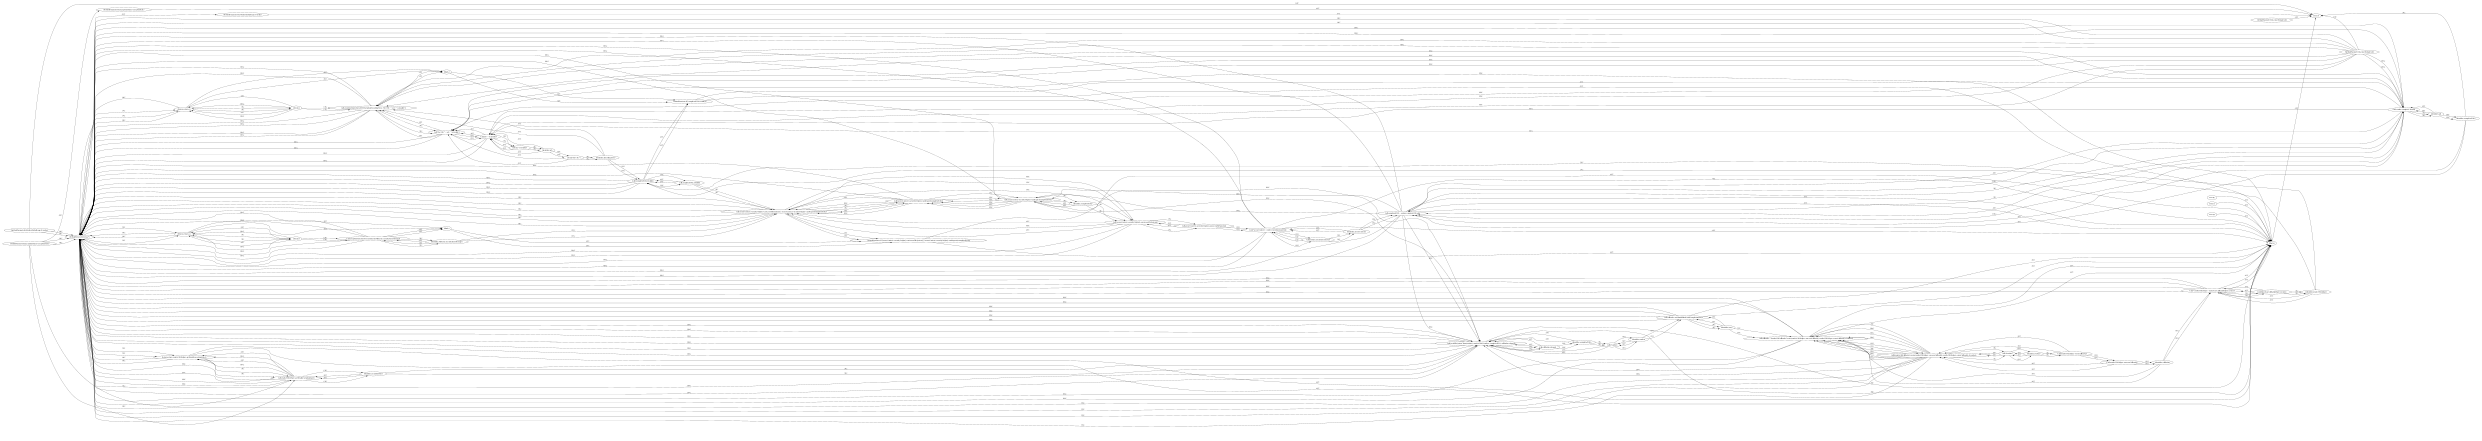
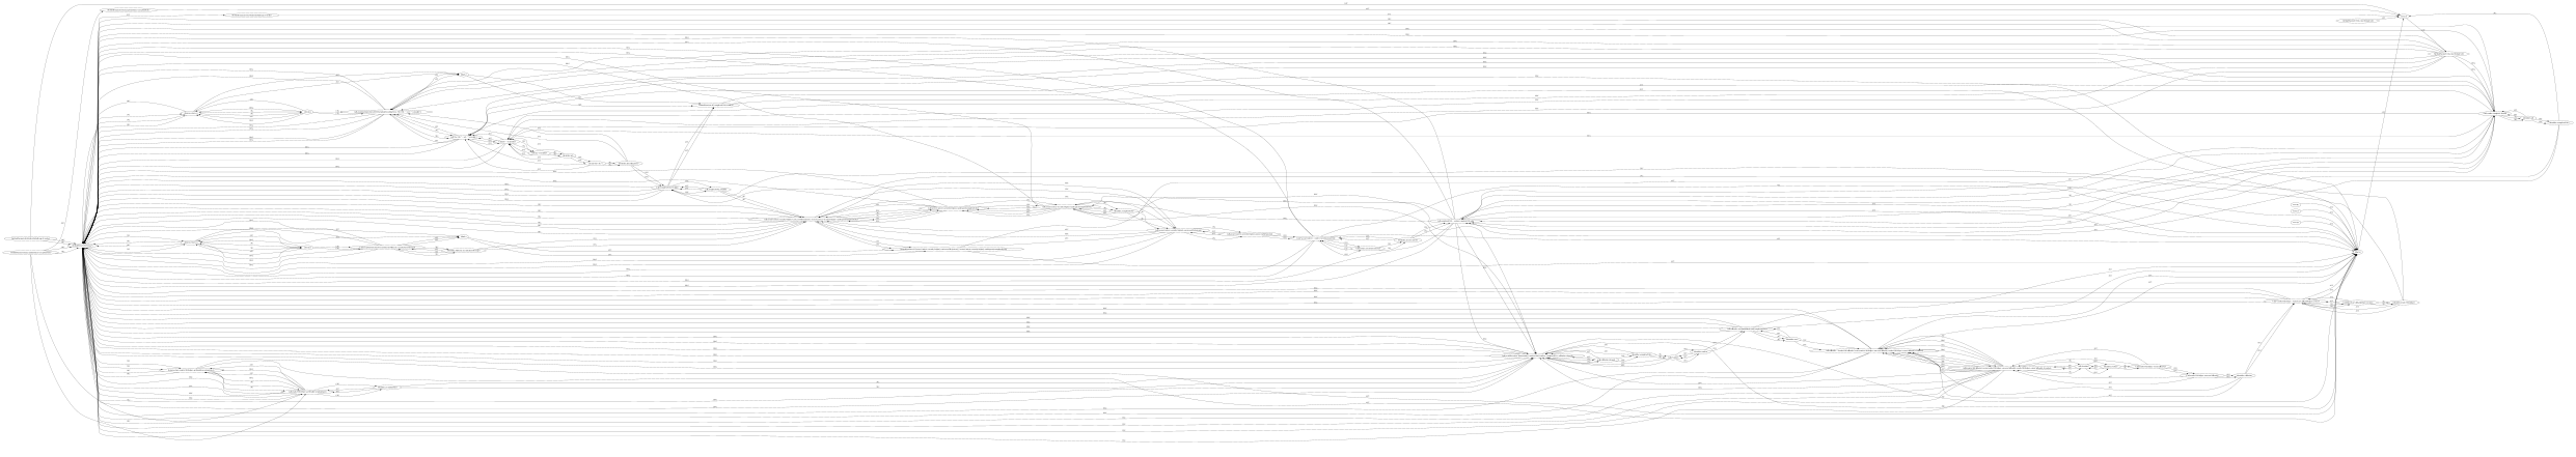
  digraph {
    fontname="Playfair Display"
    rankdir=LR
    node [fontname="Playfair Display"]
    edge [fontname="Playfair Display"]
    n1 [label="(MethodReturn,EntrySync*)"]
    n2 [label="(Return,return 0;)"]
    n3 [label="(Return,return resolveURLHelper->getResult(exceptionState);)"]
    n4 [label="(Return,return 0;)"]
    n5 [label="(MethodParameterOut,WorkerGlobalScope& worker)"]
    n6 [label="(Block,)"]
    n7 [label="(Literal,0)"]
    n8 [label="(Call,resolveURLHelper->getResult(exceptionState))"]
    n9 [label="(Block,)"]
    n10 [label="(Block,)"]
    n11 [label="(Literal,0)"]
    n12 [label="(MethodParameterIn,const String& url)"]
    1000100
    n14 [label="(Call,\"the URL '\" + url + \"' is invalid.\")"]
    n15 [label="(Call,url + \"' is invalid.\")"]
    n16 [label="(Call,exceptionState.throwDOMException(EncodingError, \"the URL '\" + url + \"' is invalid.\"))"]
    n17 [label="(Call,worker.completeURL(url))"]
    n18 [label="(Literal,\"' is invalid.\")"]
    n19 [label="(Identifier,url)"]
    n20 [label="(Call,completedURL = worker.completeURL(url))"]
    n21 [label="(MethodParameterOut,const String& url)"]
    n22 [label="(MethodParameterIn,ExceptionState& exceptionState)"]
    n23 [label="(MethodParameterOut,ExceptionState& exceptionState)"]
    n24 [label="(Identifier,exceptionState)"]
    n25 [label="(MethodParameterIn,WorkerGlobalScope& worker)"]
    n26 [label="(ControlStructure,if (!completedURL.isValid()))"]
    n27 [label="(Call,!completedURL.isValid())"]
    n28 [label="(Call,completedURL.isValid())"]
    n29 [label="(Call,!secureContext->securityOrigin()->canAccessFileSystem() || !secureContext->securityOrigin()->canRequest(completedURL))"]
    n30 [label="(Call,!secureContext->securityOrigin()->canAccessFileSystem())"]
    n31 [label="(ControlStructure,if (!secureContext->securityOrigin()->canAccessFileSystem() || !secureContext->securityOrigin()->canRequest(completedURL)))"]
    n32 [label="(Call,!secureContext->securityOrigin()->canRequest(completedURL))"]
    n33 [label="(Identifier,EncodingError)"]
    n34 [label="(Literal,\"the URL '\")"]
    n35 [label="(Identifier,url)"]
    n36 [label="(Call,* resolveURLHelper = EntrySyncCallbackHelper::create())"]
    n37 [label="(Call,EntrySyncCallbackHelper::create())"]
    n38 [label="(Identifier,resolveURLHelper)"]
    n39 [label="(Call,resolveURLHelper->errorCallback())"]
    n40 [label="(Call,ResolveURICallbacks::create(resolveURLHelper->successCallback(), resolveURLHelper->errorCallback(), &worker))"]
    n41 [label="(Call,resolveURLHelper->successCallback())"]
    n42 [label="(Call,&worker)"]
    n43 [label="(Call,callbacks = ResolveURICallbacks::create(resolveURLHelper->successCallback(), resolveURLHelper->errorCallback(), &worker))"]
    n44 [label="(Call,LocalFileSystem::from(worker)->resolveURL(&worker, completedURL, callbacks.release()))"]
    n45 [label="(Identifier,callbacks)"]
    n46 [label="(Identifier,worker)"]
    n47 [label="(Call,callbacks.release())"]
    n48 [label="(Identifier,true)"]
    n49 [label="(Call,callbacks->setShouldBlockUntilCompletion(true))"]
    n50 [label="(Identifier,completedURL)"]
    n51 [label="(Call,&worker)"]
    n52 [label="(Identifier,worker)"]
    n53 [label="(Identifier,completedURL)"]
    n54 [label="(Call,secureContext->securityOrigin()->canRequest(completedURL))"]
    n55 [label="(Identifier,completedURL)"]
    n56 [label="(Call,* secureContext = worker.executionContext())"]
    n57 [label="(Call,worker.executionContext())"]
    n58 [label="(Identifier,secureContext)"]
    n59 [label="(Call,secureContext->securityOrigin()->canAccessFileSystem())"]
    n60 [label="(Identifier,FileError::securityErrorMessage)"]
    n61 [label="(Call,exceptionState.throwSecurityError(FileError::securityErrorMessage))"]
    1000105
    1000139
    1000143
    n1 -> n2 [label="CFG: "]
    n1 -> n2 [label="CFG: "]
    n1 -> n3 [label="CFG: "]
    n1 -> n3 [label="CFG: "]
    n1 -> n4 [label="CFG: "]
    n1 -> n4 [label="CFG: "]
    n1 -> n5 [label="AST: "]
    n2 -> n1 [label="DDG: "]
    n2 -> n1 [label="DDG: "]
    n2 -> n6 [label="AST: "]
    n2 -> n6 [label="AST: "]
    n2 -> n7 [label="CFG: "]
    n2 -> n7 [label="CFG: "]
    n3 -> n1 [label="DDG: "]
    n3 -> n1 [label="DDG: "]
    n3 -> n8 [label="CFG: "]
    n3 -> n8 [label="CFG: "]
    n3 -> n9 [label="AST: "]
    n3 -> n9 [label="AST: "]
    n4 -> n1 [label="DDG: "]
    n4 -> n1 [label="DDG: "]
    n4 -> n10 [label="AST: "]
    n4 -> n10 [label="AST: "]
    n4 -> n11 [label="CFG: "]
    n4 -> n11 [label="CFG: "]
    n5 -> 1000100 [label="AST: "]
    n6 -> n26 [label="AST: "]
    n6 -> n26 [label="AST: "]
    n7 -> n2 [label="AST: "]
    n7 -> n2 [label="DDG: "]
    n7 -> n2 [label="AST: "]
    n7 -> n2 [label="DDG: "]
    n7 -> n16 [label="CFG: "]
    n7 -> n16 [label="CFG: "]
    n8 -> n1 [label="DDG: "]
    n8 -> n1 [label="DDG: "]
    n8 -> n1 [label="DDG: "]
    n8 -> n1 [label="DDG: "]
    n8 -> n3 [label="AST: "]
    n8 -> n3 [label="DDG: "]
    n8 -> n3 [label="AST: "]
    n8 -> n3 [label="DDG: "]
    n8 -> n24 [label="CFG: "]
    n8 -> n24 [label="CFG: "]
    n9 -> 1000100 [label="AST: "]
    n10 -> n31 [label="AST: "]
    n10 -> n31 [label="AST: "]
    n11 -> n4 [label="AST: "]
    n11 -> n4 [label="DDG: "]
    n11 -> n4 [label="AST: "]
    n11 -> n4 [label="DDG: "]
    n11 -> n61 [label="CFG: "]
    n11 -> n61 [label="CFG: "]
    n12 -> n1 [label="DDG: "]
    n12 -> n1 [label="DDG: "]
-   n12 -> 1000100 [label="AST: "]
+   1000100 -> n12 [label="AST: "]
    n12 -> n14 [label="DDG: "]
    n12 -> n14 [label="DDG: "]
    n12 -> n15 [label="DDG: "]
    n12 -> n15 [label="DDG: "]
    n12 -> n16 [label="DDG: "]
    n12 -> n16 [label="DDG: "]
    n12 -> n17 [label="DDG: "]
    n12 -> n17 [label="DDG: "]
    n14 -> n1 [label="DDG: "]
    n14 -> n1 [label="DDG: "]
    n14 -> n15 [label="CFG: "]
    n14 -> n15 [label="CFG: "]
    n14 -> n16 [label="AST: "]
    n14 -> n16 [label="AST: "]
    n15 -> n1 [label="DDG: "]
    n15 -> n1 [label="DDG: "]
    n15 -> n14 [label="AST: "]
    n15 -> n14 [label="AST: "]
    n15 -> n18 [label="CFG: "]
    n15 -> n18 [label="CFG: "]
    n16 -> n1 [label="DDG: "]
    n16 -> n1 [label="DDG: "]
    n16 -> n1 [label="DDG: "]
    n16 -> n1 [label="DDG: "]
    n16 -> n1 [label="DDG: "]
    n16 -> n1 [label="DDG: "]
    n16 -> n6 [label="AST: "]
    n16 -> n6 [label="AST: "]
    n16 -> n14 [label="CFG: "]
    n16 -> n14 [label="CFG: "]
    n17 -> n1 [label="DDG: "]
    n17 -> n1 [label="DDG: "]
    n17 -> n14 [label="DDG: "]
    n17 -> n14 [label="DDG: "]
    n17 -> n15 [label="DDG: "]
    n17 -> n15 [label="DDG: "]
    n17 -> n16 [label="DDG: "]
    n17 -> n16 [label="DDG: "]
    n17 -> n19 [label="CFG: "]
    n17 -> n19 [label="CFG: "]
    n17 -> n20 [label="AST: "]
    n17 -> n20 [label="DDG: "]
    n17 -> n20 [label="AST: "]
    n17 -> n20 [label="DDG: "]
    n18 -> n15 [label="AST: "]
    n18 -> n15 [label="AST: "]
    n18 -> n35 [label="CFG: "]
    n18 -> n35 [label="CFG: "]
    n19 -> n17 [label="AST: "]
    n19 -> n17 [label="AST: "]
    n19 -> n53 [label="CFG: "]
    n19 -> n53 [label="CFG: "]
    n20 -> n1 [label="DDG: "]
    n20 -> n1 [label="DDG: "]
    n20 -> n1 [label="DDG: "]
    n20 -> n1 [label="DDG: "]
    n20 -> n9 [label="AST: "]
    n20 -> n9 [label="AST: "]
    n20 -> n17 [label="CFG: "]
    n20 -> n17 [label="CFG: "]
    n20 -> n44 [label="DDG: "]
    n20 -> n44 [label="DDG: "]
    n20 -> n54 [label="DDG: "]
    n20 -> n54 [label="DDG: "]
    n21 -> 1000100 [label="AST: "]
    n22 -> n1 [label="DDG: "]
    n22 -> n1 [label="DDG: "]
    n22 -> n8 [label="DDG: "]
    n22 -> n8 [label="DDG: "]
    n22 -> n23 [label="AST: "]
    n23 -> 1000100 [label="AST: "]
    n24 -> n8 [label="AST: "]
    n24 -> n8 [label="AST: "]
    n24 -> n44 [label="CFG: "]
    n24 -> n44 [label="CFG: "]
    n25 -> n1 [label="DDG: "]
    n25 -> n1 [label="DDG: "]
    n25 -> 1000100 [label="AST: "]
    n26 -> n9 [label="AST: "]
    n26 -> n9 [label="AST: "]
    n27 -> n1 [label="DDG: "]
    n27 -> n1 [label="DDG: "]
    n27 -> n1 [label="DDG: "]
    n27 -> n1 [label="DDG: "]
    n27 -> n26 [label="AST: "]
    n27 -> n26 [label="AST: "]
    n27 -> n28 [label="CFG: "]
    n27 -> n28 [label="CFG: "]
    n28 -> n27 [label="AST: "]
    n28 -> n27 [label="AST: "]
    n28 -> n29 [label="CFG: "]
    n28 -> n29 [label="CFG: "]
    n29 -> n1 [label="DDG: "]
    n29 -> n1 [label="DDG: "]
    n29 -> n1 [label="DDG: "]
    n29 -> n1 [label="DDG: "]
    n29 -> n1 [label="DDG: "]
    n29 -> n1 [label="DDG: "]
    n29 -> n30 [label="CFG: "]
    n29 -> n30 [label="CFG: "]
    n29 -> n31 [label="AST: "]
    n29 -> n31 [label="AST: "]
    n29 -> n32 [label="CFG: "]
    n29 -> n32 [label="CFG: "]
    n30 -> n1 [label="DDG: "]
    n30 -> n1 [label="DDG: "]
    n30 -> n29 [label="AST: "]
    n30 -> n29 [label="DDG: "]
    n30 -> n29 [label="AST: "]
    n30 -> n29 [label="DDG: "]
    n30 -> n59 [label="CFG: "]
    n30 -> n59 [label="CFG: "]
    n31 -> n9 [label="AST: "]
    n31 -> n9 [label="AST: "]
    n32 -> n1 [label="DDG: "]
    n32 -> n1 [label="DDG: "]
    n32 -> n29 [label="AST: "]
    n32 -> n29 [label="DDG: "]
    n32 -> n29 [label="AST: "]
    n32 -> n29 [label="DDG: "]
    n32 -> n54 [label="CFG: "]
    n32 -> n54 [label="CFG: "]
    n33 -> n16 [label="AST: "]
    n33 -> n16 [label="AST: "]
    n33 -> n27 [label="CFG: "]
    n33 -> n27 [label="CFG: "]
    n34 -> n14 [label="AST: "]
    n34 -> n14 [label="AST: "]
    n34 -> n33 [label="CFG: "]
    n34 -> n33 [label="CFG: "]
    n35 -> n15 [label="AST: "]
    n35 -> n15 [label="AST: "]
    n35 -> n34 [label="CFG: "]
    n35 -> n34 [label="CFG: "]
    n36 -> n1 [label="DDG: "]
    n36 -> n1 [label="DDG: "]
    n36 -> n1 [label="DDG: "]
    n36 -> n1 [label="DDG: "]
    n36 -> n9 [label="AST: "]
    n36 -> n9 [label="AST: "]
    n36 -> n37 [label="CFG: "]
    n36 -> n37 [label="CFG: "]
    n37 -> n36 [label="AST: "]
    n37 -> n36 [label="AST: "]
    n37 -> n38 [label="CFG: "]
    n37 -> n38 [label="CFG: "]
    n38 -> n27 [label="CFG: "]
    n38 -> n27 [label="CFG: "]
    n38 -> n36 [label="AST: "]
    n38 -> n36 [label="AST: "]
    n39 -> n40 [label="AST: "]
    n39 -> n40 [label="AST: "]
    n39 -> n41 [label="CFG: "]
    n39 -> n41 [label="CFG: "]
    n40 -> n1 [label="DDG: "]
    n40 -> n1 [label="DDG: "]
    n40 -> n1 [label="DDG: "]
    n40 -> n1 [label="DDG: "]
    n40 -> n42 [label="CFG: "]
    n40 -> n42 [label="CFG: "]
    n40 -> n43 [label="AST: "]
    n40 -> n43 [label="DDG: "]
    n40 -> n43 [label="DDG: "]
    n40 -> n43 [label="DDG: "]
    n40 -> n43 [label="AST: "]
    n40 -> n43 [label="DDG: "]
    n40 -> n43 [label="DDG: "]
    n40 -> n43 [label="DDG: "]
    n40 -> n44 [label="DDG: "]
    n40 -> n44 [label="DDG: "]
    n41 -> n40 [label="AST: "]
    n41 -> n40 [label="AST: "]
    n41 -> n45 [label="CFG: "]
    n41 -> n45 [label="CFG: "]
    n42 -> n40 [label="AST: "]
    n42 -> n40 [label="AST: "]
    n42 -> n46 [label="CFG: "]
    n42 -> n46 [label="CFG: "]
    n43 -> n1 [label="DDG: "]
    n43 -> n1 [label="DDG: "]
    n43 -> n1 [label="DDG: "]
    n43 -> n1 [label="DDG: "]
    n43 -> n9 [label="AST: "]
    n43 -> n9 [label="AST: "]
    n43 -> n40 [label="CFG: "]
    n43 -> n40 [label="CFG: "]
    n44 -> n1 [label="DDG: "]
    n44 -> n1 [label="DDG: "]
    n44 -> n1 [label="DDG: "]
    n44 -> n1 [label="DDG: "]
    n44 -> n1 [label="DDG: "]
    n44 -> n1 [label="DDG: "]
    n44 -> n1 [label="DDG: "]
    n44 -> n1 [label="DDG: "]
    n44 -> n9 [label="AST: "]
    n44 -> n9 [label="AST: "]
    n44 -> n47 [label="CFG: "]
    n44 -> n47 [label="CFG: "]
    n45 -> n36 [label="CFG: "]
    n45 -> n36 [label="CFG: "]
    n45 -> n43 [label="AST: "]
    n45 -> n43 [label="AST: "]
    n46 -> n39 [label="CFG: "]
    n46 -> n39 [label="CFG: "]
    n46 -> n42 [label="AST: "]
    n46 -> n42 [label="AST: "]
    n47 -> n44 [label="AST: "]
    n47 -> n44 [label="AST: "]
    n47 -> n50 [label="CFG: "]
    n47 -> n50 [label="CFG: "]
    n48 -> n43 [label="CFG: "]
    n48 -> n43 [label="CFG: "]
    n48 -> n49 [label="AST: "]
    n48 -> n49 [label="AST: "]
    n49 -> n1 [label="DDG: "]
    n49 -> n1 [label="DDG: "]
    n49 -> n1 [label="DDG: "]
    n49 -> n1 [label="DDG: "]
    n49 -> n9 [label="AST: "]
    n49 -> n9 [label="AST: "]
    n49 -> n48 [label="CFG: "]
    n49 -> n48 [label="CFG: "]
    n50 -> n44 [label="AST: "]
    n50 -> n44 [label="AST: "]
    n50 -> n51 [label="CFG: "]
    n50 -> n51 [label="CFG: "]
    n51 -> n44 [label="AST: "]
    n51 -> n44 [label="AST: "]
    n51 -> n52 [label="CFG: "]
    n51 -> n52 [label="CFG: "]
    n52 -> n49 [label="CFG: "]
    n52 -> n49 [label="CFG: "]
    n52 -> n51 [label="AST: "]
    n52 -> n51 [label="AST: "]
    n53 -> 1000100 [label="CFG: "]
    n53 -> n20 [label="AST: "]
    n53 -> n20 [label="AST: "]
    n54 -> n1 [label="DDG: "]
    n54 -> n1 [label="DDG: "]
    n54 -> n32 [label="AST: "]
    n54 -> n32 [label="DDG: "]
    n54 -> n32 [label="AST: "]
    n54 -> n32 [label="DDG: "]
    n54 -> n44 [label="DDG: "]
    n54 -> n44 [label="DDG: "]
    n54 -> n55 [label="CFG: "]
    n54 -> n55 [label="CFG: "]
    n55 -> n30 [label="CFG: "]
    n55 -> n30 [label="CFG: "]
    n55 -> n54 [label="AST: "]
    n55 -> n54 [label="AST: "]
    n56 -> n1 [label="DDG: "]
    n56 -> n1 [label="DDG: "]
    n56 -> n1 [label="DDG: "]
    n56 -> n1 [label="DDG: "]
    n56 -> n9 [label="AST: "]
    n56 -> n9 [label="AST: "]
    n56 -> n57 [label="CFG: "]
    n56 -> n57 [label="CFG: "]
    n57 -> n56 [label="AST: "]
    n57 -> n56 [label="AST: "]
    n57 -> n58 [label="CFG: "]
    n57 -> n58 [label="CFG: "]
    n58 -> n20 [label="CFG: "]
    n58 -> n20 [label="CFG: "]
    n58 -> n56 [label="AST: "]
    n58 -> n56 [label="AST: "]
    n59 -> n30 [label="AST: "]
    n59 -> n30 [label="AST: "]
    n59 -> n56 [label="CFG: "]
    n59 -> n56 [label="CFG: "]
    n60 -> n29 [label="CFG: "]
    n60 -> n29 [label="CFG: "]
    n60 -> n61 [label="AST: "]
    n60 -> n61 [label="AST: "]
    n61 -> n1 [label="DDG: "]
    n61 -> n1 [label="DDG: "]
    n61 -> n1 [label="DDG: "]
    n61 -> n1 [label="DDG: "]
    n61 -> n10 [label="AST: "]
    n61 -> n10 [label="AST: "]
    n61 -> n60 [label="CFG: "]
    n61 -> n60 [label="CFG: "]
    1000105 -> n9 [label="AST: "]
    1000139 -> n9 [label="AST: "]
    1000143 -> n9 [label="AST: "]
  }
